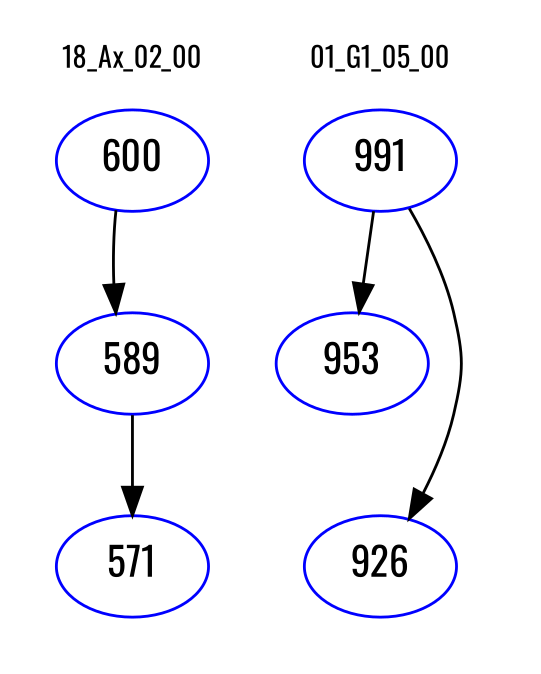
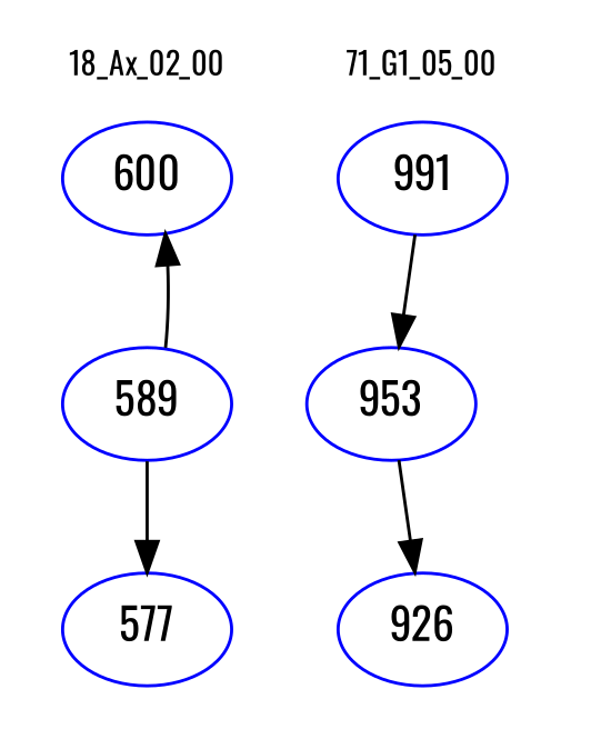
  digraph {
    fontname=Oswald
    node [color=blue fontname=Oswald]
    edge [color=black fontname=Oswald]
    n1 [label=600]
    n2 [label=589]
-   n3 [label=571]
+   n3 [label=577]
    n4 [label=991]
    n5 [label=953]
    n6 [label=926]
    subgraph cluster_1 {
      color=white
      fontsize=10
      label="18_Ax_02_00"
      n1
      n2
      n3
    }
    subgraph cluster_2 {
      color=white
      fontsize=10
-     label="01_G1_05_00"
+     label="71_G1_05_00"
      n4
      n5
      n6
    }
-   n1 -> n2
+   n2 -> n1
    n2 -> n3
    n4 -> n5
-   n4 -> n6
+   n5 -> n6
  }
